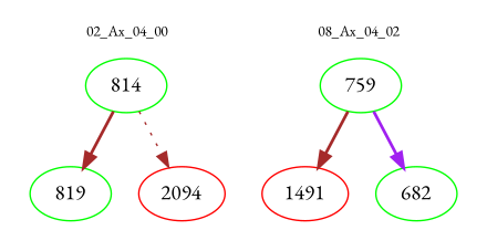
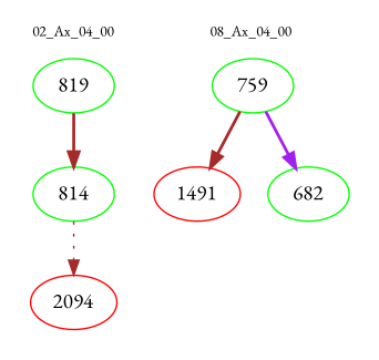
  digraph {
    fontname="EB Garamond"
    node [color=green fontname="EB Garamond"]
    edge [color=brown fontname="EB Garamond" style=bold]
    n1 [label=814]
    n2 [label=819]
    n3 [color=red label=2094]
    n4 [label=759]
    n5 [color=red label=1491]
    n6 [label=682]
    subgraph cluster_1 {
      color=white
      fontsize=10
      label="02_Ax_04_00"
      n1
      n2
      n3
    }
    subgraph cluster_2 {
      color=white
      fontsize=10
-     label="08_Ax_04_02"
+     label="08_Ax_04_00"
      n4
      n5
      n6
    }
-   n1 -> n2
+   n2 -> n1
    n1 -> n3 [style=dotted]
    n4 -> n5
    n4 -> n6 [color=purple]
  }
